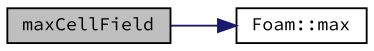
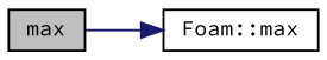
  digraph {
    rankdir=LR
    fontname="Source Code Pro"
    node [color=black fontname="Source Code Pro" fontsize=10 shape=record]
-   n1 [fillcolor=grey75 fontcolor=black height=0.2 label=maxCellField style=filled width=0.4]
+   n1 [fillcolor=grey75 fontcolor=black height=0.2 label=max style=filled width=0.4]
    n2 [height=0.2 label="Foam::max" width=0.4]
    n1 -> n2 [color=midnightblue fontname="Source Code Pro" fontsize=10 labelfontname=FreeSans labelfontsize=10 style=solid]
  }
